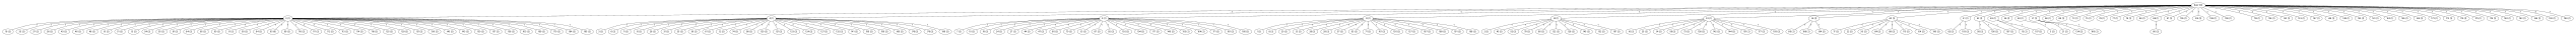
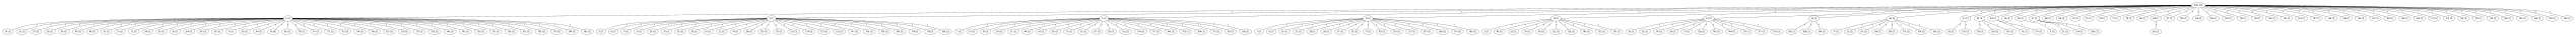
  graph {
    fontname=Inter
    node [fontname=Inter]
    edge [fontname=Inter]
    n1 [label="Raiz 100"]
    n2 [label="0 (1)"]
    n3 [label="4 (1)"]
    n4 [label="9 (1)"]
    n5 [label="12 (1)"]
    n6 [label="14 (1)"]
    n7 [label="32 (1)"]
    n8 [label="36 (1)"]
    n9 [label="40 (1)"]
    n10 [label="41 (1)"]
    n11 [label="42 (1)"]
    n12 [label="49 (1)"]
    n13 [label="56 (1)"]
    n14 [label="60 (1)"]
    n15 [label="67 (1)"]
    n16 [label="68 (1)"]
    n17 [label="69 (1)"]
    n18 [label="72 (1)"]
    n19 [label="75 (1)"]
    n20 [label="76 (1)"]
    n21 [label="77 (1)"]
    n22 [label="78 (1)"]
    n23 [label="86 (1)"]
    n24 [label="88 (1)"]
    n25 [label="97 (1)"]
    n26 [label="105 (1)"]
    n27 [label="106 (1)"]
    n28 [label="108 (1)"]
    n29 [label="109 (1)"]
+   n30 [label="116 (1)"]
    n31 [label="119 (1)"]
    n32 [label="126 (1)"]
    n33 [label="130 (1)"]
    n34 [label="133 (1)"]
    n35 [label="147 (1)"]
    n36 [label="148 (1)"]
    n37 [label="149 (1)"]
    n38 [label="155 (1)"]
    n39 [label="161 (1)"]
    n40 [label="162 (1)"]
    n41 [label="165 (1)"]
    n42 [label="168 (1)"]
    n43 [label="172 (1)"]
    n44 [label="173 (1)"]
    n45 [label="174 (1)"]
    n46 [label="175 (1)"]
    n47 [label="178 (1)"]
    n48 [label="180 (1)"]
    n49 [label="182 (1)"]
    n50 [label="186 (1)"]
    n51 [label="192 (1)"]
    n52 [label="198 (1)"]
    n53 [label="18 (2)"]
    n54 [label="33 (2)"]
    n55 [label="37 (2)"]
    n56 [label="38 (2)"]
    n57 [label="43 (2)"]
    n58 [label="46 (2)"]
    n59 [label="48 (2)"]
    n60 [label="50 (2)"]
    n61 [label="51 (2)"]
    n62 [label="53 (2)"]
    n63 [label="54 (2)"]
    n64 [label="55 (2)"]
    n65 [label="81 (2)"]
    n66 [label="84 (2)"]
    n67 [label="85 (2)"]
    n68 [label="90 (2)"]
    n69 [label="91 (2)"]
    n70 [label="93 (2)"]
    n71 [label="94 (2)"]
    n72 [label="95 (6)"]
    n73 [label="99 (2)"]
    n74 [label="110 (2)"]
    n75 [label="111 (2)"]
    n76 [label="112 (2)"]
    n77 [label="113 (2)"]
    n78 [label="114 (2)"]
    n79 [label="118 (2)"]
    n80 [label="125 (2)"]
    n81 [label="129 (2)"]
    n82 [label="131 (2)"]
    n83 [label="139 (2)"]
    n84 [label="140 (2)"]
    n85 [label="143 (2)"]
    n86 [label="150 (2)"]
    n87 [label="157 (2)"]
    n88 [label="158 (2)"]
    n89 [label="163 (2)"]
    n90 [label="169 (2)"]
    n91 [label="170 (2)"]
    n92 [label="184 (2)"]
    n93 [label="195 (2)"]
    n94 [label="3 (2)"]
    n95 [label="6 (2)"]
    n96 [label="11 (2)"]
    n97 [label="15 (2)"]
    n98 [label="28 (2)"]
    n99 [label="31 (2)"]
    n100 [label="35 (2)"]
    n101 [label="39 (2)"]
    n102 [label="61 (2)"]
    n103 [label="62 (2)"]
    n104 [label="74 (2)"]
    n105 [label="98 (2)"]
    n106 [label="120 (2)"]
    n107 [label="121 (2)"]
    n108 [label="123 (2)"]
    n109 [label="124 (2)"]
    n110 [label="127 (2)"]
    n111 [label="132 (2)"]
    n112 [label="141 (2)"]
    n113 [label="156 (2)"]
    n114 [label="159 (2)"]
    n115 [label="166 (2)"]
    n116 [label="176 (2)"]
    n117 [label="179 (2)"]
    n118 [label="199 (2)"]
    n119 [label="7 (2)"]
    n120 [label="10 (2)"]
    n121 [label="19 (2)"]
    n122 [label="24 (2)"]
    n123 [label="27 (2)"]
    n124 [label="44 (2)"]
    n125 [label="47 (2)"]
    n126 [label="65 (2)"]
    n127 [label="70 (2)"]
    n128 [label="83 (2)"]
    n129 [label="87 (2)"]
    n130 [label="92 (2)"]
    n131 [label="102 (2)"]
    n132 [label="104 (2)"]
    n133 [label="117 (2)"]
    n134 [label="146 (2)"]
    n135 [label="153 (2)"]
    n136 [label="164 (2)"]
    n137 [label="171 (2)"]
    n138 [label="181 (2)"]
    n139 [label="185 (2)"]
    n140 [label="1 (2)"]
    n141 [label="8 (2)"]
    n142 [label="20 (2)"]
    n143 [label="23 (2)"]
    n144 [label="26 (2)"]
    n145 [label="29 (2)"]
    n146 [label="57 (2)"]
    n147 [label="63 (2)"]
    n148 [label="71 (2)"]
    n149 [label="101 (2)"]
    n150 [label="135 (2)"]
    n151 [label="137 (2)"]
    n152 [label="167 (2)"]
    n153 [label="189 (2)"]
    n154 [label="191 (2)"]
    n155 [label="196 (2)"]
    n156 [label="2 (2)"]
    n157 [label="45 (2)"]
    n158 [label="52 (2)"]
    n159 [label="79 (2)"]
    n160 [label="96 (2)"]
    n161 [label="122 (2)"]
    n162 [label="128 (2)"]
    n163 [label="145 (2)"]
    n164 [label="152 (2)"]
    n165 [label="197 (2)"]
    n166 [label="16 (2)"]
    n167 [label="25 (2)"]
    n168 [label="34 (2)"]
    n169 [label="59 (2)"]
    n170 [label="73 (2)"]
    n171 [label="138 (2)"]
    n172 [label="142 (2)"]
    n173 [label="144 (2)"]
    n174 [label="151 (2)"]
    n175 [label="177 (2)"]
    n176 [label="193 (2)"]
    n177 [label="66 (2)"]
    n178 [label="188 (2)"]
    n179 [label="194 (2)"]
    n180 [label="17 (2)"]
    n181 [label="22 (2)"]
    n182 [label="30 (2)"]
    n183 [label="64 (2)"]
    n184 [label="89 (2)"]
    n185 [label="115 (2)"]
    n186 [label="154 (2)"]
    n187 [label="190 (2)"]
    n188 [label="82 (2)"]
    n189 [label="103 (2)"]
    n190 [label="58 (2)"]
    n191 [label="136 (2)"]
    n192 [label="187 (2)"]
    n193 [label="13 (2)"]
    n194 [label="107 (2)"]
    n195 [label="5 (2)"]
    n196 [label="21 (2)"]
    n197 [label="134 (2)"]
    n198 [label="160 (2)"]
    n199 [label="80 (2)"]
    n1 -- n2 [label=1]
    n1 -- n3 [label=1]
    n1 -- n4 [label=1]
    n1 -- n5 [label=1]
    n1 -- n6 [label=1]
    n1 -- n7 [label=1]
    n1 -- n8 [label=1]
    n1 -- n9 [label=1]
    n1 -- n10 [label=1]
    n1 -- n11 [label=1]
    n1 -- n12 [label=1]
    n1 -- n13 [label=1]
    n1 -- n14 [label=1]
    n1 -- n15 [label=1]
    n1 -- n16 [label=1]
    n1 -- n17 [label=1]
    n1 -- n18 [label=1]
    n1 -- n19 [label=1]
    n1 -- n20 [label=1]
    n1 -- n21 [label=1]
    n1 -- n22 [label=1]
    n1 -- n23 [label=1]
    n1 -- n24 [label=1]
    n1 -- n25 [label=1]
    n1 -- n26 [label=1]
    n1 -- n27 [label=1]
    n1 -- n28 [label=1]
    n1 -- n29 [label=1]
+   n1 -- n30 [label=1]
    n1 -- n31 [label=1]
    n1 -- n32 [label=1]
    n1 -- n33 [label=1]
    n1 -- n34 [label=1]
    n1 -- n35 [label=1]
    n1 -- n36 [label=1]
    n1 -- n37 [label=1]
    n1 -- n38 [label=1]
    n1 -- n39 [label=1]
    n1 -- n40 [label=1]
    n1 -- n41 [label=1]
    n1 -- n42 [label=1]
    n1 -- n43 [label=1]
    n1 -- n44 [label=1]
    n1 -- n45 [label=1]
    n1 -- n46 [label=1]
    n1 -- n47 [label=1]
    n1 -- n48 [label=1]
    n1 -- n49 [label=1]
    n1 -- n50 [label=1]
    n1 -- n51 [label=3]
    n1 -- n52 [label=1]
    n2 -- n53 [label=1]
    n2 -- n54 [label=1]
    n2 -- n55 [label=1]
    n2 -- n56 [label=1]
    n2 -- n57 [label=1]
    n2 -- n58 [label=1]
    n2 -- n59 [label=1]
    n2 -- n60 [label=1]
    n2 -- n61 [label=1]
    n2 -- n62 [label=1]
    n2 -- n63 [label=1]
    n2 -- n64 [label=1]
    n2 -- n65 [label=1]
    n2 -- n66 [label=1]
    n2 -- n67 [label=1]
    n2 -- n68 [label=1]
    n2 -- n69 [label=1]
    n2 -- n70 [label=1]
    n2 -- n71 [label=1]
    n2 -- n72 [label=1]
    n2 -- n73 [label=1]
    n2 -- n74 [label=1]
    n2 -- n75 [label=1]
    n2 -- n76 [label=1]
    n2 -- n77 [label=1]
    n2 -- n78 [label=1]
    n2 -- n79 [label=1]
    n2 -- n80 [label=1]
    n2 -- n81 [label=1]
    n2 -- n82 [label=1]
    n2 -- n83 [label=1]
    n2 -- n84 [label=1]
    n2 -- n85 [label=1]
    n2 -- n86 [label=1]
    n2 -- n87 [label=1]
    n2 -- n88 [label=1]
    n2 -- n89 [label=1]
    n2 -- n90 [label=1]
    n2 -- n91 [label=1]
    n2 -- n92 [label=1]
    n2 -- n93 [label=1]
    n3 -- n94 [label=1]
    n3 -- n95 [label=1]
    n3 -- n96 [label=1]
    n3 -- n97 [label=1]
    n3 -- n98 [label=1]
    n3 -- n99 [label=1]
    n3 -- n100 [label=1]
    n3 -- n101 [label=1]
    n3 -- n102 [label=1]
    n3 -- n103 [label=1]
    n3 -- n104 [label=1]
    n3 -- n105 [label=1]
    n3 -- n106 [label=1]
    n3 -- n107 [label=1]
    n3 -- n108 [label=1]
    n3 -- n109 [label=1]
    n3 -- n110 [label=1]
    n3 -- n111 [label=1]
    n3 -- n112 [label=1]
    n3 -- n113 [label=1]
    n3 -- n114 [label=1]
    n3 -- n115 [label=1]
    n3 -- n116 [label=1]
    n3 -- n117 [label=1]
    n3 -- n118 [label=1]
    n4 -- n119 [label=1]
    n4 -- n120 [label=1]
    n4 -- n121 [label=1]
    n4 -- n122 [label=1]
    n4 -- n123 [label=1]
    n4 -- n124 [label=1]
    n4 -- n125 [label=1]
    n4 -- n126 [label=1]
    n4 -- n127 [label=1]
    n4 -- n128 [label=1]
    n4 -- n129 [label=1]
    n4 -- n130 [label=1]
    n4 -- n131 [label=1]
    n4 -- n132 [label=1]
    n4 -- n133 [label=1]
    n4 -- n134 [label=1]
    n4 -- n135 [label=1]
    n4 -- n136 [label=1]
    n4 -- n137 [label=1]
    n4 -- n138 [label=1]
    n4 -- n139 [label=1]
    n5 -- n140 [label=1]
    n5 -- n141 [label=1]
    n5 -- n142 [label=1]
    n5 -- n143 [label=1]
    n5 -- n144 [label=1]
    n5 -- n145 [label=1]
    n5 -- n146 [label=1]
    n5 -- n147 [label=1]
    n5 -- n148 [label=1]
    n5 -- n149 [label=1]
    n5 -- n150 [label=1]
    n5 -- n151 [label=1]
    n5 -- n152 [label=1]
    n5 -- n153 [label=1]
    n5 -- n154 [label=1]
    n5 -- n155 [label=1]
    n6 -- n156 [label=1]
    n6 -- n157 [label=1]
    n6 -- n158 [label=1]
    n6 -- n159 [label=1]
    n6 -- n160 [label=1]
    n6 -- n161 [label=1]
    n6 -- n162 [label=1]
    n6 -- n163 [label=1]
    n6 -- n164 [label=1]
    n6 -- n165 [label=1]
    n7 -- n166 [label=1]
    n7 -- n167 [label=1]
    n7 -- n168 [label=1]
    n7 -- n169 [label=1]
    n7 -- n170 [label=1]
    n7 -- n171 [label=1]
    n7 -- n172 [label=1]
    n7 -- n173 [label=1]
    n7 -- n174 [label=1]
    n7 -- n175 [label=1]
    n7 -- n176 [label=1]
    n8 -- n177 [label=1]
    n8 -- n178 [label=1]
    n8 -- n179 [label=1]
    n9 -- n180 [label=1]
    n9 -- n181 [label=1]
    n9 -- n182 [label=1]
    n9 -- n183 [label=1]
    n9 -- n184 [label=1]
    n9 -- n185 [label=1]
    n9 -- n186 [label=1]
    n9 -- n187 [label=1]
    n10 -- n188 [label=1]
    n10 -- n189 [label=1]
    n11 -- n190 [label=1]
    n11 -- n191 [label=1]
    n11 -- n192 [label=1]
    n12 -- n193 [label=1]
    n12 -- n194 [label=1]
    n14 -- n195 [label=1]
    n15 -- n196 [label=1]
    n15 -- n197 [label=1]
    n15 -- n198 [label=1]
    n24 -- n199 [label=1]
  }
